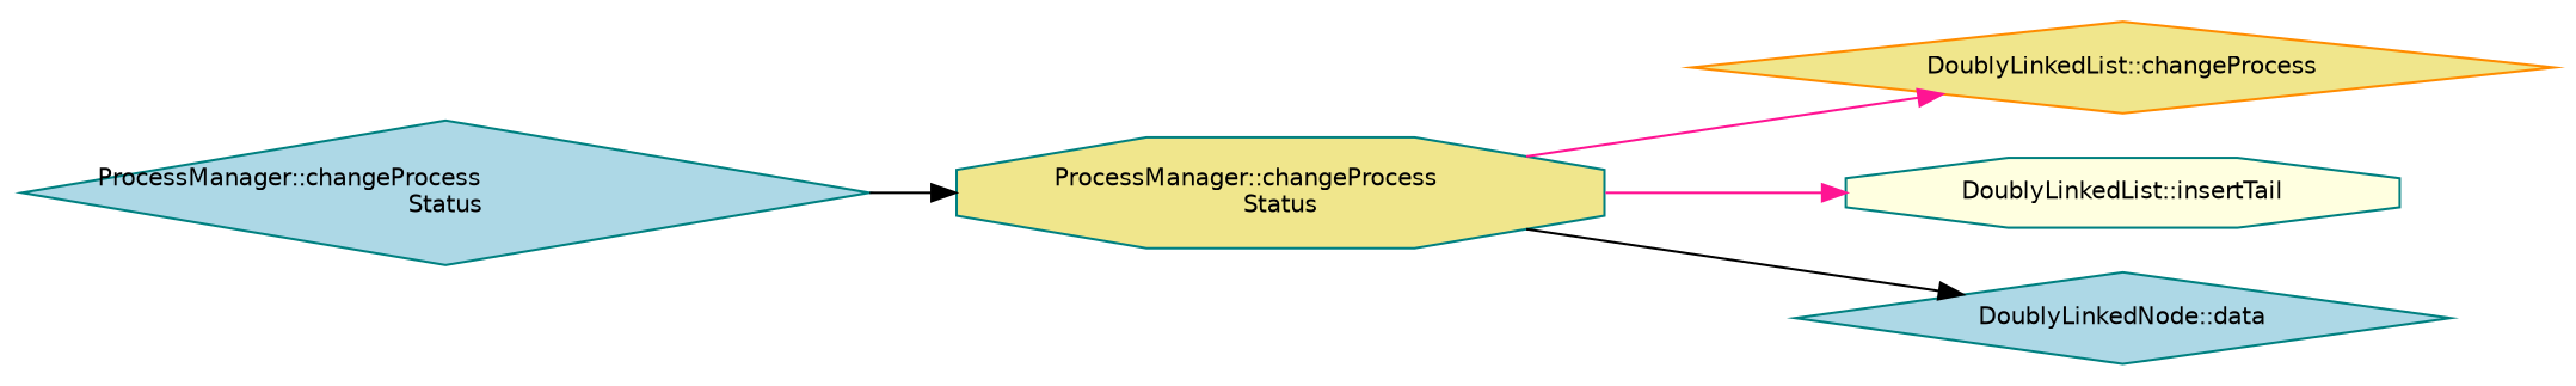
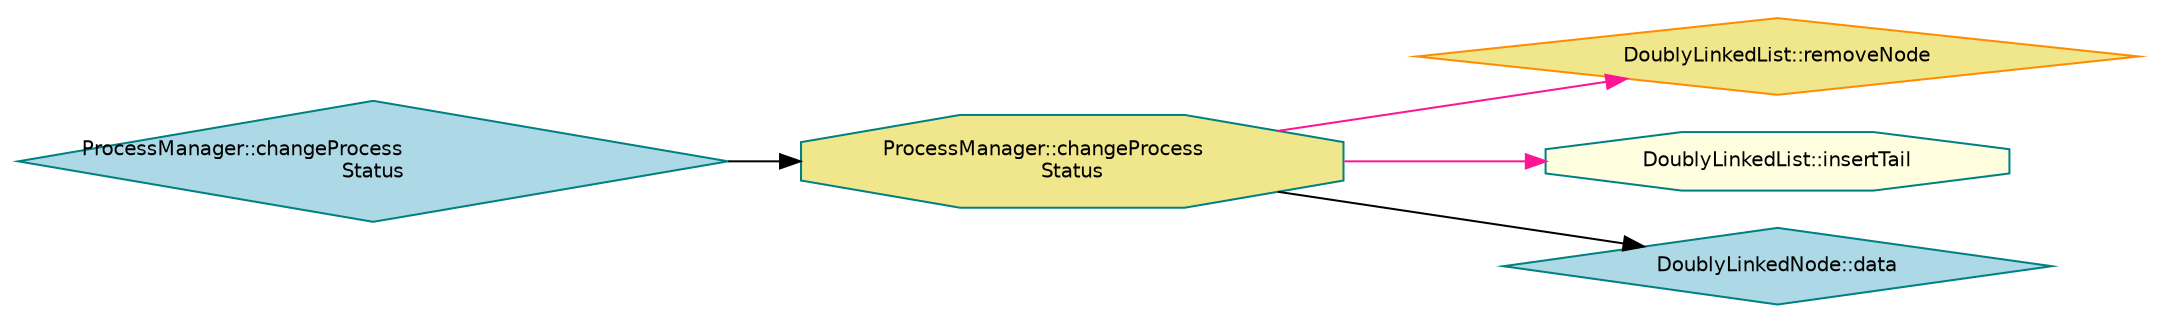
  digraph {
    rankdir=LR
    node [color=teal fillcolor=lightblue fontname=Helvetica fontsize=10 shape=diamond style=filled]
    edge [color=black fontname=Helvetica fontsize=10 labelfontname=Helvetica labelfontsize=10 style=solid]
    n1 [fontcolor=black height=0.2 label="ProcessManager::changeProcess\lStatus" width=0.4]
    n2 [fillcolor=khaki height=0.2 label="ProcessManager::changeProcess\lStatus" shape=octagon width=0.4]
-   n3 [color=darkorange fillcolor=khaki height=0.2 label="DoublyLinkedList::changeProcess" width=0.4]
+   n3 [color=darkorange fillcolor=khaki height=0.2 label="DoublyLinkedList::removeNode" width=0.4]
    n4 [fillcolor=lightyellow height=0.2 label="DoublyLinkedList::insertTail" shape=octagon width=0.4]
    n5 [height=0.2 label="DoublyLinkedNode::data" width=0.4]
    n1 -> n2
    n2 -> n3 [color=deeppink]
    n2 -> n4 [color=deeppink]
    n2 -> n5
  }
